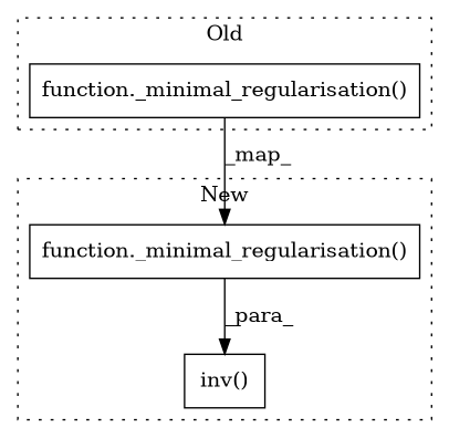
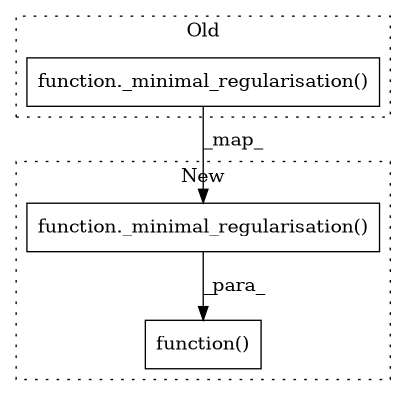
  digraph {
    node [a=75 l="24,1" shape=box]
    n1 [label="function._minimal_regularisation()" s="1997,2057"]
    n2 [label="function._minimal_regularisation()" s="2017,2052"]
-   n3 [l="17,1" label="inv()" s="2067,2108"]
+   n3 [l="17,1" label="function()" s="2067,2108"]
    subgraph cluster_1 {
      label=Old
      style=dotted
      n1
    }
    subgraph cluster_2 {
      label=New
      style=dotted
      n2
      n3
    }
    n1 -> n2 [label=_map_]
    n2 -> n3 [label=_para_]
  }
